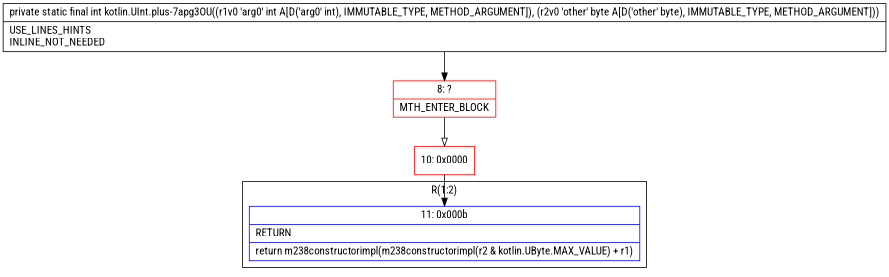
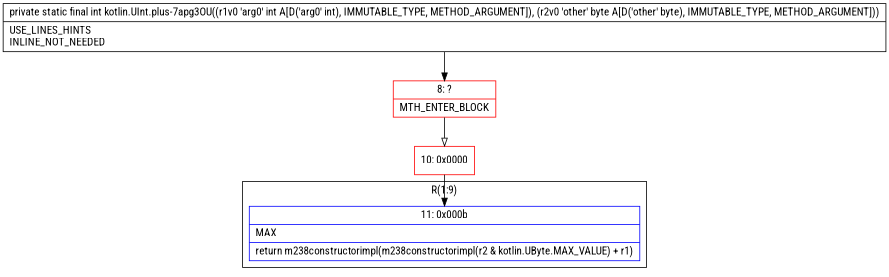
  digraph {
    fontname="Roboto Condensed"
    node [color=red fontname="Roboto Condensed" shape=record]
    edge [arrowhead=normal fontname="Roboto Condensed"]
-   n1 [color=blue label="{11\:\ 0x000b|RETURN\l|return m238constructorimpl(m238constructorimpl(r2 & kotlin.UByte.MAX_VALUE) + r1)\l}"]
+   n1 [color=blue label="{11\:\ 0x000b|MAX\l|return m238constructorimpl(m238constructorimpl(r2 & kotlin.UByte.MAX_VALUE) + r1)\l}"]
    n2 [label="{8\:\ ?|MTH_ENTER_BLOCK\l}"]
    n3 [label="{10\:\ 0x0000}"]
    n4 [label="{private static final int kotlin.UInt.plus\-7apg3OU((r1v0 'arg0' int A[D('arg0' int), IMMUTABLE_TYPE, METHOD_ARGUMENT]), (r2v0 'other' byte A[D('other' byte), IMMUTABLE_TYPE, METHOD_ARGUMENT]))  | USE_LINES_HINTS\lINLINE_NOT_NEEDED\l}" color=""]
    subgraph cluster_1 {
-     label="R(1:2)"
+     label="R(1:9)"
      n1
    }
    n2 -> n3 [arrowhead=onormal]
    n3 -> n1
    n4 -> n2
  }
